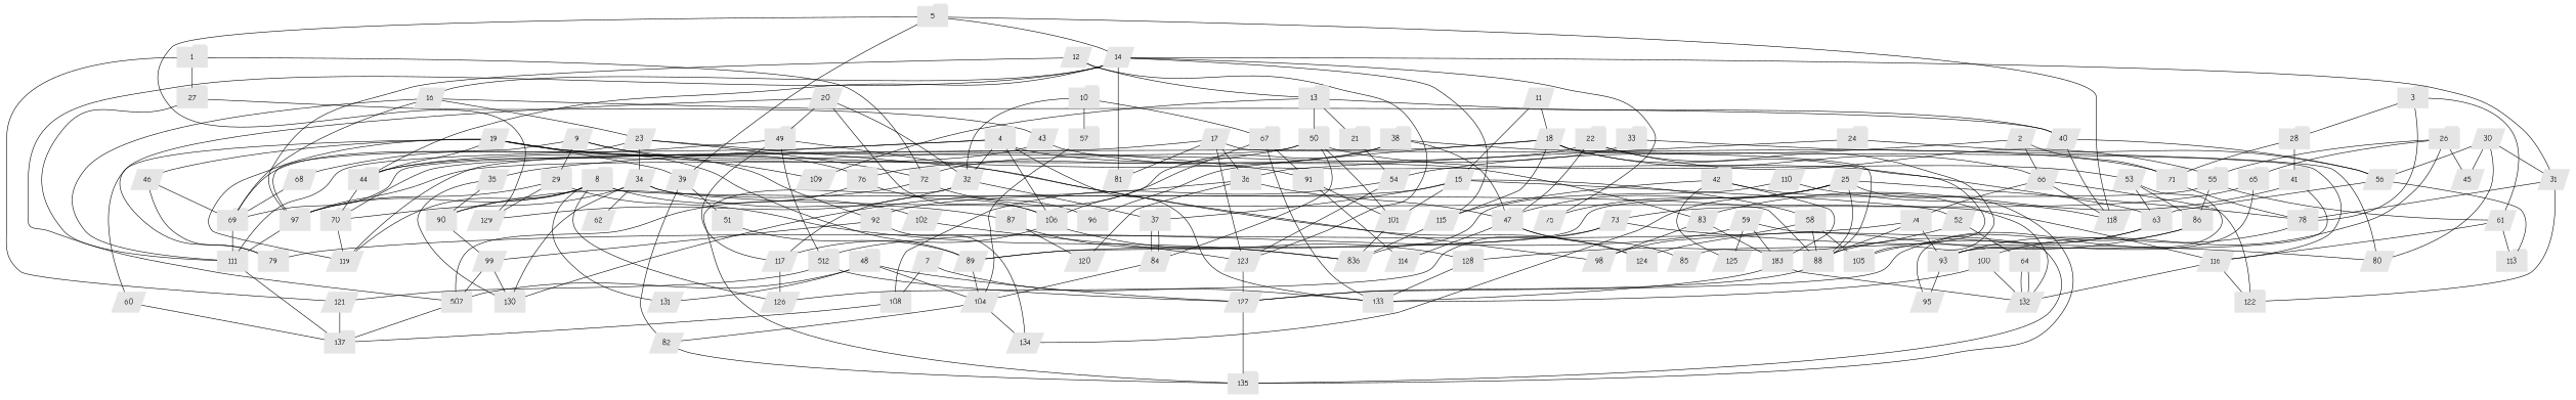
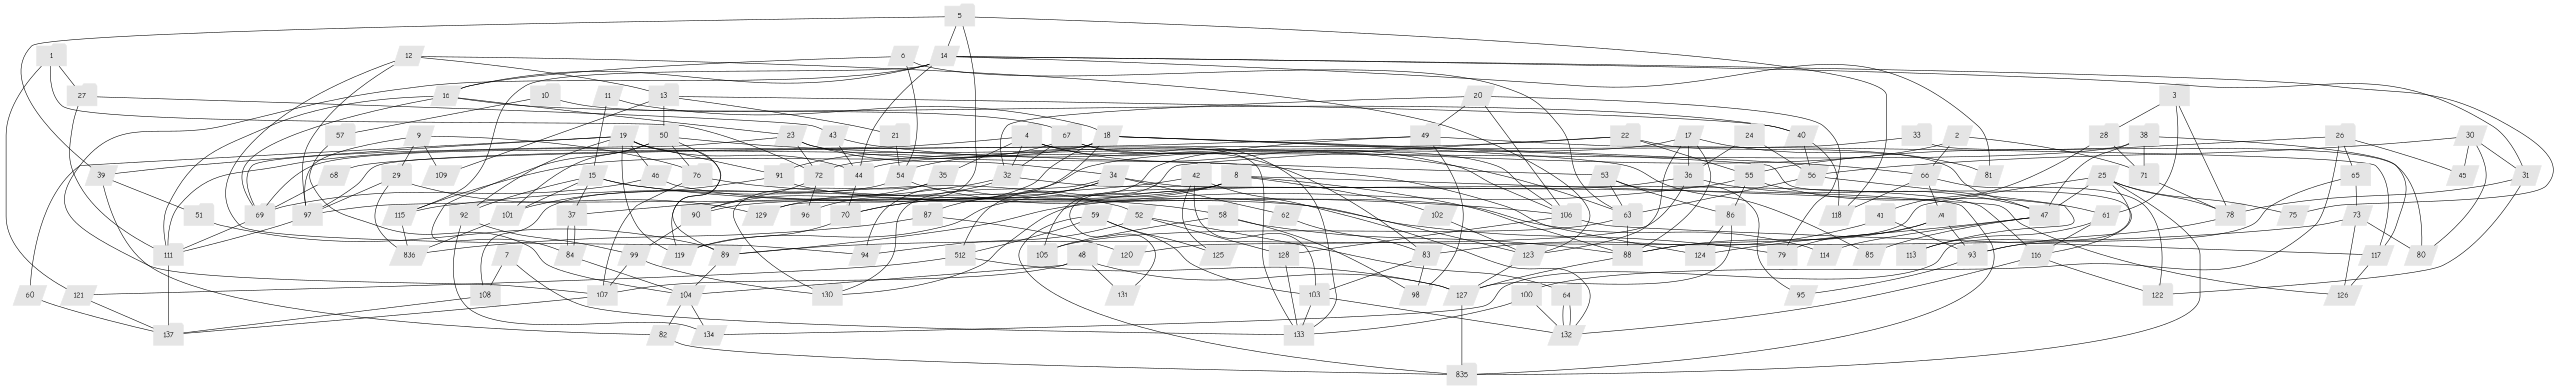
  graph {
    fontname="Comic Neue"
    node [color=gray90 fontname="Comic Neue" shape=parallelogram style=filled]
    edge [fontname="Comic Neue"]
    1 [shape=folder]
    27 [shape=folder]
    72 [shape=folder]
    121
    111 [shape=folder]
    43
    90 [shape=folder]
    96 [shape=folder]
    137 [shape=folder]
    2
    54
    66
    71 [shape=folder]
    108 [shape=folder]
    123
    118
    122 [shape=folder]
    74 [shape=folder]
    78 [shape=folder]
    3 [shape=folder]
    28 [shape=folder]
    61
    41 [shape=folder]
    116
    113 [shape=folder]
    93 [shape=folder]
    4 [shape=folder]
    32
    35
    83
    106 [shape=folder]
    133 [shape=folder]
    129
    37 [shape=folder]
-   135 [shape=folder]
+   135 [shape=folder label=835]
    130 [shape=folder]
-   103 [shape=folder label=183]
+   103 [shape=folder]
    98
    117
    128 [shape=folder]
    5 [shape=folder]
    14
    39
    16
    31
    44 [shape=folder]
    75
    81
-   107 [shape=folder label=507]
+   107 [shape=folder]
    115
    51 [shape=folder]
    82
+   6
    63 [shape=folder]
    40
    23
    69 [shape=folder]
    88 [shape=folder]
    105 [shape=folder]
    7
    8 [shape=folder]
    97 [shape=folder]
    102
    119
    126
    131
    127
    99
    9
    29 [shape=folder]
    76 [shape=folder]
    109
    n73 [label=836]
    10 [shape=folder]
    57 [shape=folder]
    67 [shape=folder]
    104
    91 [shape=folder]
    11
    15
    18
    52
    58 [shape=folder]
    92 [shape=folder]
    101
+   94
    85
    12
    13 [shape=folder]
    21 [shape=folder]
    50 [shape=folder]
    56
    84
    53
    70 [shape=folder]
    64 [shape=folder]
    134
    34
    124 [shape=folder]
    17
    36 [shape=folder]
    47 [shape=folder]
    120
    132
    19
    46
    60
    89
    79 [shape=folder]
    114
    20
    49 [shape=folder]
    68
    n114 [label=512 shape=folder]
    22 [shape=folder]
    55 [shape=folder]
    86 [shape=folder]
    62
    87 [shape=folder]
    24 [shape=folder]
    25
    26 [shape=folder]
    45
    65 [shape=folder]
    100 [shape=folder]
    73
    30
    80
    33 [shape=folder]
    38 [shape=folder]
    95
    42 [shape=folder]
    125
    48 [shape=folder]
    59
-   110
    1 -- 27
    1 -- 72
    1 -- 121
    27 -- 111
    27 -- 43
    72 -- 90
    72 -- 96
    121 -- 137
    111 -- 137
    43 -- 44
    43 -- 63
    90 -- 99
    2 -- 54
    2 -- 66
    2 -- 71
    54 -- 108
    54 -- 123
    66 -- 118
    66 -- 122
    66 -- 74
    71 -- 78
    108 -- 137
    123 -- 127
    74 -- 93
    74 -- 88
    74 -- 79
    78 -- 93
    3 -- 78
    3 -- 28
    3 -- 61
    28 -- 71
    28 -- 41
    61 -- 116
    61 -- 113
    41 -- 93
    41 -- 83
    116 -- 122
    116 -- 132
    93 -- 95
    4 -- 111
    4 -- 32
    4 -- 35
    4 -- 83
    4 -- 106
    4 -- 133
    32 -- 129
    32 -- 37
    32 -- 135
    35 -- 90
    35 -- 130
    83 -- 103
    83 -- 98
    106 -- 117
    106 -- 128
    37 -- 84
    37 -- 84
    103 -- 133
    103 -- 132
    117 -- 126
    128 -- 133
    5 -- 118
    5 -- 129
    5 -- 14
    5 -- 39
    14 -- 16
    14 -- 31
    14 -- 44
    14 -- 75
    14 -- 81
    14 -- 107
    14 -- 115
    39 -- 51
    39 -- 82
    16 -- 111
    16 -- 40
    16 -- 23
    16 -- 69
    31 -- 122
    31 -- 78
    44 -- 70
    107 -- 137
    115 -- n73
    51 -- 89
    82 -- 135
+   6 -- 54
+   6 -- 16
+   6 -- 63
    63 -- 88
    63 -- 105
    40 -- 118
    40 -- 56
    23 -- 72
    23 -- 69
    23 -- 34
    23 -- 124
    69 -- 111
    88 -- 127
    7 -- 108
    7 -- 133
    8 -- 90
    8 -- 88
    8 -- 97
    8 -- 102
    8 -- 119
    8 -- 126
    8 -- 131
    97 -- 111
    102 -- 123
    127 -- 135
    99 -- 130
    99 -- 107
    9 -- 97
    9 -- 29
    9 -- 76
    9 -- 109
    29 -- 129
    29 -- 97
    29 -- n73
    76 -- 106
    76 -- 107
-   10 -- 32
+   67 -- 32
    10 -- 57
    10 -- 67
    57 -- 104
    67 -- 106
    67 -- 133
    67 -- 91
    104 -- 82
    104 -- 134
    91 -- 101
    91 -- 114
    11 -- 15
    11 -- 18
    15 -- 37
    15 -- 52
    15 -- 58
    15 -- 92
    15 -- 101
    18 -- 96
    18 -- 66
    18 -- 116
    18 -- 115
    18 -- 69
+   18 -- 94
    18 -- 85
    52 -- 128
+   52 -- 94
    52 -- 64
    58 -- 98
    58 -- 88
    58 -- 105
    92 -- 99
    92 -- 134
    101 -- n73
    12 -- 123
    12 -- 97
+   12 -- 94
    12 -- 13
    13 -- 40
    13 -- 109
    13 -- 21
    13 -- 50
    21 -- 54
    50 -- 119
    50 -- 76
    50 -- 101
    50 -- 84
    50 -- 53
    56 -- 113
    56 -- 63
    84 -- 104
    53 -- 63
    53 -- 86
    53 -- 95
    70 -- 119
    64 -- 132
    64 -- 132
    34 -- 116
    34 -- 130
    34 -- 70
    34 -- 62
    34 -- 87
    17 -- 123
    17 -- 81
    17 -- 88
    17 -- 70
    17 -- 36
    36 -- 130
    36 -- 47
    36 -- 120
    47 -- 85
    47 -- 124
    47 -- 114
    19 -- 39
    19 -- 44
    19 -- 119
    19 -- 91
    19 -- 92
    19 -- 46
    19 -- 60
    19 -- 89
    46 -- 69
    46 -- 79
    60 -- 137
    89 -- 104
    20 -- 32
    20 -- 106
    20 -- 79
    20 -- 49
    49 -- 98
    49 -- 117
    49 -- 68
    49 -- n114
    68 -- 69
    n114 -- 121
    n114 -- 127
    22 -- 105
    22 -- 97
    22 -- 47
    22 -- 55
    55 -- 61
    55 -- 89
    55 -- 86
    86 -- 127
    86 -- 124
+   62 -- 83
    87 -- n73
    87 -- 120
    24 -- 56
    24 -- 36
    25 -- 78
    25 -- 135
    25 -- 75
    25 -- 88
    25 -- 134
    25 -- 47
    26 -- 55
    26 -- 45
    26 -- 65
    26 -- 100
    65 -- 93
    65 -- 73
    100 -- 133
    100 -- 132
    73 -- 126
    73 -- 89
    73 -- 80
    30 -- 31
    30 -- 56
    30 -- 45
    30 -- 80
    33 -- 72
    33 -- 80
    38 -- 71
    38 -- 117
    38 -- 44
    38 -- 47
    42 -- 103
    42 -- 115
    42 -- 132
    42 -- 125
    48 -- 107
    48 -- 131
    48 -- 127
    48 -- 104
    59 -- 135
    59 -- 103
    59 -- n114
    59 -- 125
-   110 -- 118
-   110 -- n73
  }
